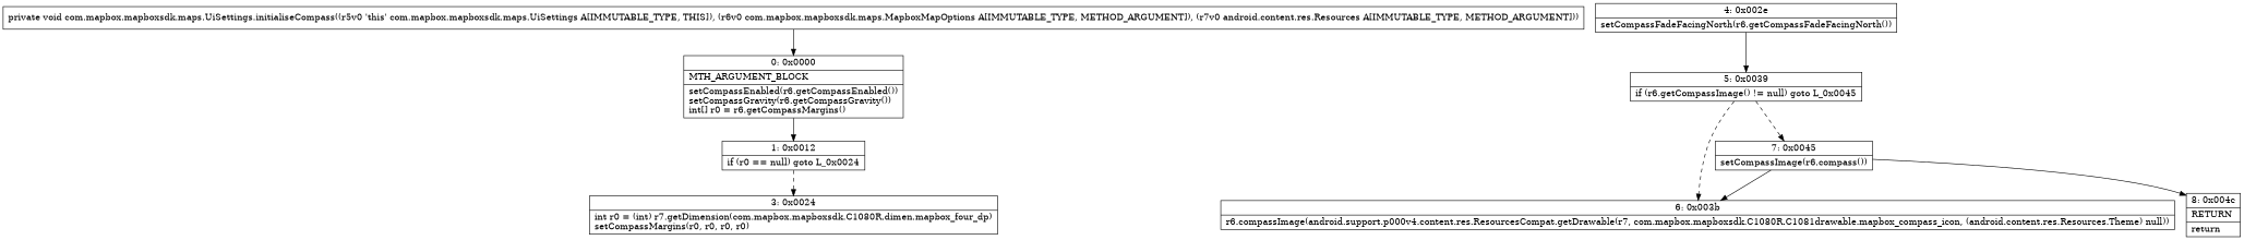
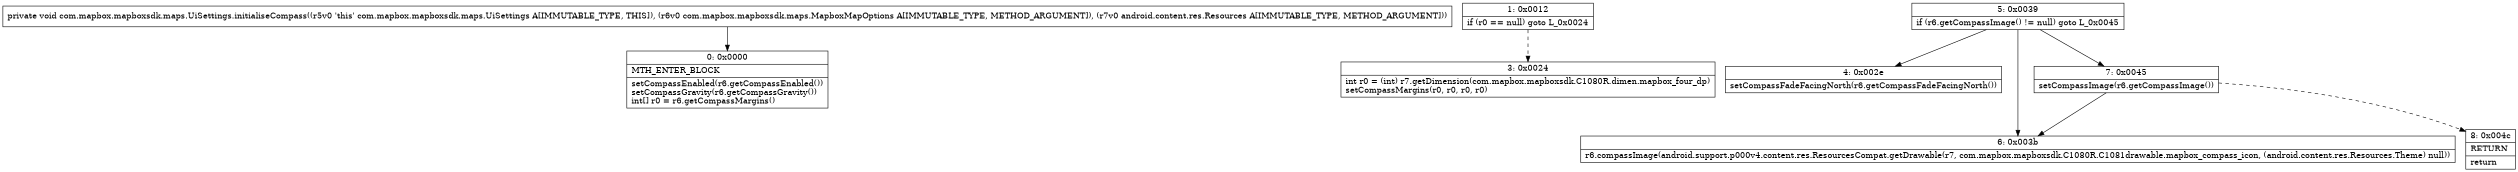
  digraph {
    node [shape=record]
-   n1 [label="{0\:\ 0x0000|MTH_ARGUMENT_BLOCK\l|setCompassEnabled(r6.getCompassEnabled())\lsetCompassGravity(r6.getCompassGravity())\lint[] r0 = r6.getCompassMargins()\l}"]
+   n1 [label="{0\:\ 0x0000|MTH_ENTER_BLOCK\l|setCompassEnabled(r6.getCompassEnabled())\lsetCompassGravity(r6.getCompassGravity())\lint[] r0 = r6.getCompassMargins()\l}"]
    n2 [label="{1\:\ 0x0012|if (r0 == null) goto L_0x0024\l}"]
    n3 [label="{3\:\ 0x0024|int r0 = (int) r7.getDimension(com.mapbox.mapboxsdk.C1080R.dimen.mapbox_four_dp)\lsetCompassMargins(r0, r0, r0, r0)\l}"]
    n4 [label="{4\:\ 0x002e|setCompassFadeFacingNorth(r6.getCompassFadeFacingNorth())\l}"]
    n5 [label="{5\:\ 0x0039|if (r6.getCompassImage() != null) goto L_0x0045\l}"]
    n6 [label="{6\:\ 0x003b|r6.compassImage(android.support.p000v4.content.res.ResourcesCompat.getDrawable(r7, com.mapbox.mapboxsdk.C1080R.C1081drawable.mapbox_compass_icon, (android.content.res.Resources.Theme) null))\l}"]
-   n7 [label="{7\:\ 0x0045|setCompassImage(r6.compass())\l}"]
+   n7 [label="{7\:\ 0x0045|setCompassImage(r6.getCompassImage())\l}"]
    n8 [label="{8\:\ 0x004c|RETURN\l|return\l}"]
    n9 [label="{private void com.mapbox.mapboxsdk.maps.UiSettings.initialiseCompass((r5v0 'this' com.mapbox.mapboxsdk.maps.UiSettings A[IMMUTABLE_TYPE, THIS]), (r6v0 com.mapbox.mapboxsdk.maps.MapboxMapOptions A[IMMUTABLE_TYPE, METHOD_ARGUMENT]), (r7v0 android.content.res.Resources A[IMMUTABLE_TYPE, METHOD_ARGUMENT])) }"]
-   n1 -> n2
    n2 -> n3 [style=dashed]
-   n4 -> n5
-   n5 -> n6 [style=dashed]
-   n5 -> n7 [style=dashed]
+   n5 -> n4
+   n5 -> n6 [style=solid]
+   n5 -> n7
    n7 -> n6
-   n7 -> n8
+   n7 -> n8 [style=dashed]
    n9 -> n1
  }
